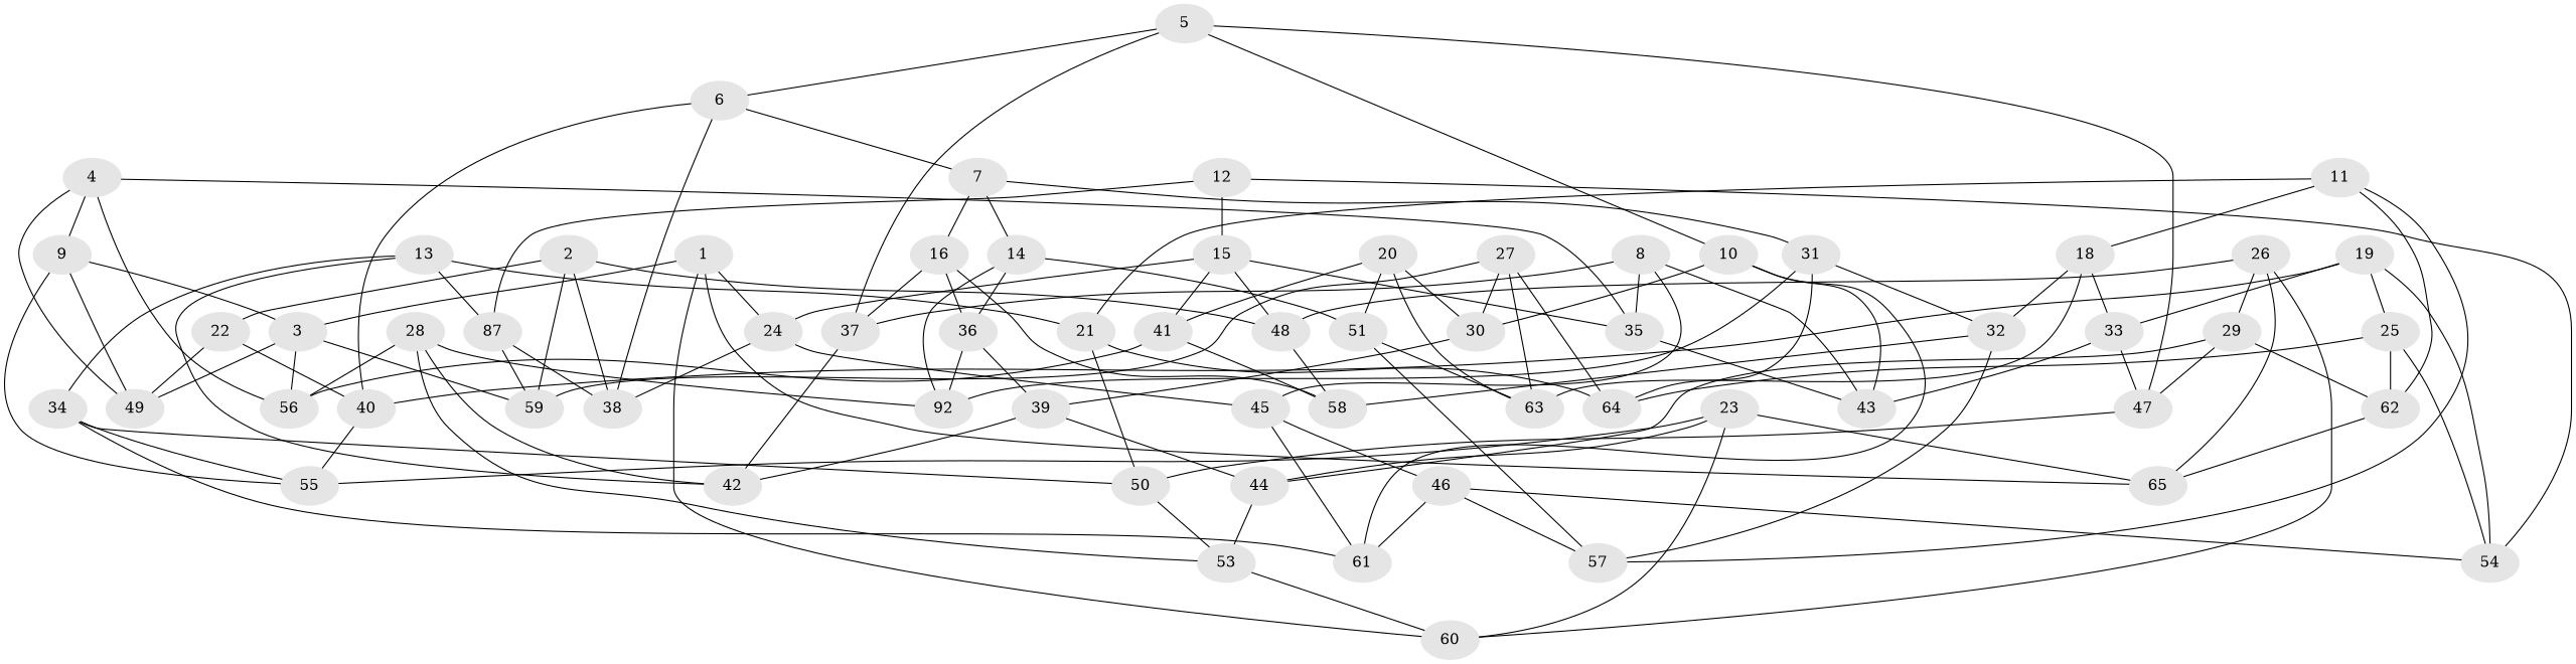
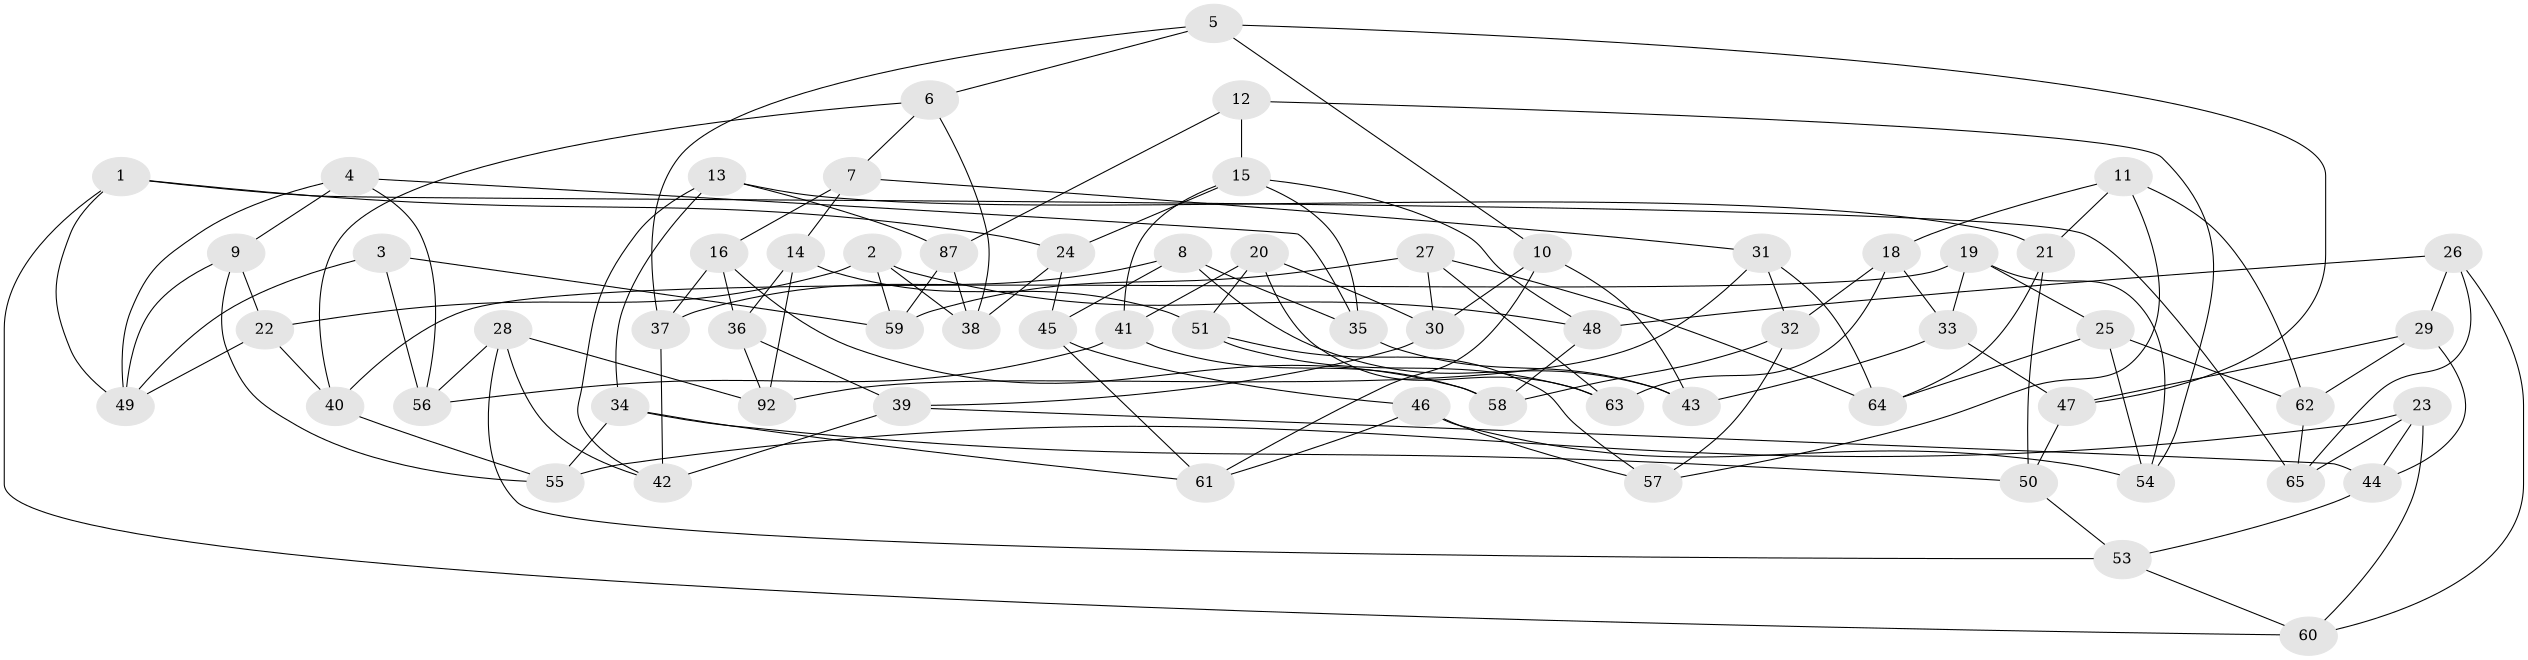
  graph {
    node [color=gray90 style=filled]
    1
    3
    24
    60
    65
    59
    49
    56
    38
    45
    2
    22
    48
    40
    58
    4
    9
    35
    55
    43
    5
    6
    10
    37
    47
    7
    30
    61
    42
    50
    14
    16
    31
    36
    51
    n36 [label=92]
    32
    64
    8
    46
    39
    11
    18
    21
    57
    62
    33
    63
    12
    15
    n51 [label=87]
    54
    41
    13
    34
    19
    25
    20
    53
    23
    44
    26
    29
    27
    28
-   1 -- 3
+   1 -- 49
    1 -- 24
    1 -- 60
    1 -- 65
    3 -- 59
    3 -- 49
    3 -- 56
    24 -- 38
    24 -- 45
    45 -- 61
    45 -- 46
    2 -- 59
    2 -- 38
    2 -- 22
    2 -- 48
    22 -- 49
    22 -- 40
    48 -- 58
    40 -- 55
    4 -- 49
    4 -- 56
    4 -- 9
    4 -- 35
    9 -- 49
-   9 -- 3
+   9 -- 22
    9 -- 55
    35 -- 43
    5 -- 6
    5 -- 10
    5 -- 37
    5 -- 47
    6 -- 38
    6 -- 40
    6 -- 7
    10 -- 43
    10 -- 30
    10 -- 61
    37 -- 42
    47 -- 50
    7 -- 14
    7 -- 16
    7 -- 31
    30 -- 39
    50 -- 53
    14 -- 36
    14 -- 51
    14 -- n36
    16 -- 58
    16 -- 37
    16 -- 36
    31 -- n36
    31 -- 32
    31 -- 64
    36 -- n36
    36 -- 39
    51 -- 57
    51 -- 63
    32 -- 58
    32 -- 57
    8 -- 45
    8 -- 35
    8 -- 43
    8 -- 37
    46 -- 61
    46 -- 57
    46 -- 54
    39 -- 42
    39 -- 44
    11 -- 18
    11 -- 21
    11 -- 57
    11 -- 62
    18 -- 32
    18 -- 33
    18 -- 63
    21 -- 50
    21 -- 64
    62 -- 65
    33 -- 43
    33 -- 47
    12 -- 15
    12 -- n51
    12 -- 54
    15 -- 24
    15 -- 48
    15 -- 35
    15 -- 41
    n51 -- 59
    n51 -- 38
    41 -- 56
    41 -- 58
    13 -- 42
    13 -- 21
    13 -- n51
    13 -- 34
    34 -- 55
    34 -- 61
    34 -- 50
    19 -- 40
    19 -- 33
    19 -- 54
    19 -- 25
    25 -- 64
    25 -- 62
    25 -- 54
    20 -- 30
    20 -- 51
    20 -- 63
    20 -- 41
    53 -- 60
    23 -- 60
    23 -- 65
    23 -- 55
    23 -- 44
    44 -- 53
    26 -- 60
    26 -- 65
    26 -- 48
    26 -- 29
    29 -- 47
    29 -- 62
    29 -- 44
    27 -- 59
    27 -- 30
    27 -- 64
    27 -- 63
    28 -- 56
    28 -- 42
    28 -- n36
    28 -- 53
  }
